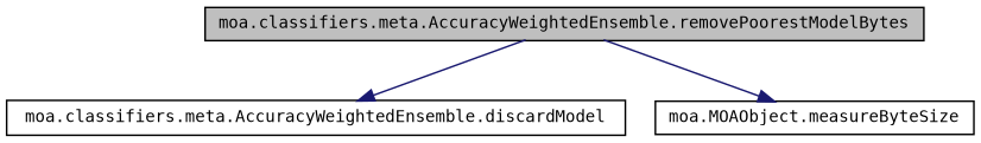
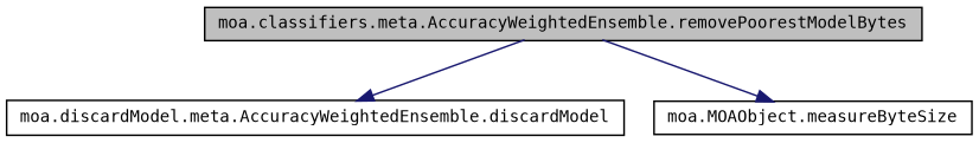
  digraph {
    rankdir=TB
    fontname="DejaVu Sans Mono"
    node [color=black fillcolor=white fontname="DejaVu Sans Mono" fontsize=10 shape=record style=filled]
    edge [color=midnightblue fontname="DejaVu Sans Mono" fontsize=10 labelfontname=Helvetica labelfontsize=10 style=solid]
    n1 [fillcolor=grey75 fontcolor=black height=0.2 label="moa.classifiers.meta.AccuracyWeightedEnsemble.removePoorestModelBytes" width=0.4]
-   n2 [height=0.2 label="moa.classifiers.meta.AccuracyWeightedEnsemble.discardModel" width=0.4]
+   n2 [height=0.2 label="moa.discardModel.meta.AccuracyWeightedEnsemble.discardModel" width=0.4]
    n3 [height=0.2 label="moa.MOAObject.measureByteSize" width=0.4]
    n1 -> n2
    n1 -> n3
  }
